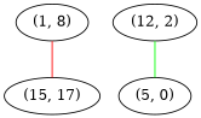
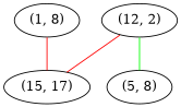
  graph {
    edge [color=red weight=1]
    n1 [label="(1, 8)"]
    "(15, 17)"
    "(12, 2)"
-   "(5, 8)" [label="(5, 0)"]
+   "(5, 8)"
    n1 -- "(15, 17)"
+   "(12, 2)" -- "(15, 17)"
    "(12, 2)" -- "(5, 8)" [color=green weight=2]
  }
